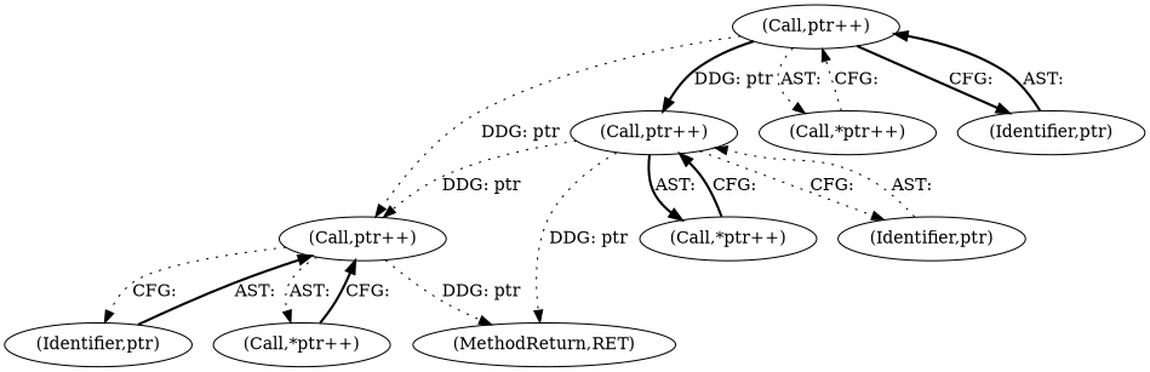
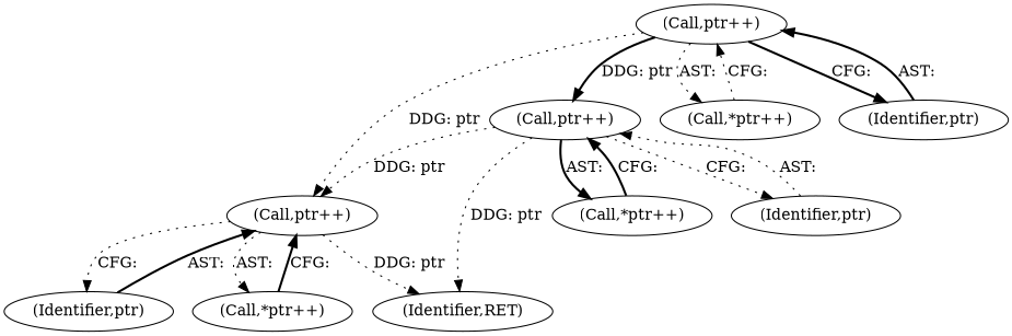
  digraph {
    edge [style=dotted]
    n1 [label="(Call,ptr++)"]
    n2 [label="(Identifier,ptr)"]
    n3 [label="(Call,*ptr++)"]
-   n4 [label="(MethodReturn,RET)"]
+   n4 [label="(Identifier,RET)"]
    n5 [label="(Call,ptr++)"]
    n6 [label="(Call,*ptr++)"]
    n7 [label="(Identifier,ptr)"]
    n8 [label="(Call,ptr++)"]
    n9 [label="(Call,*ptr++)"]
    n10 [label="(Identifier,ptr)"]
    n1 -> n2 [label="CFG: "]
    n1 -> n3 [label="AST: "]
    n1 -> n4 [label="DDG: ptr"]
    n2 -> n1 [label="AST: " style=bold]
    n3 -> n1 [label="CFG: " style=bold]
    n5 -> n1 [label="DDG: ptr"]
    n5 -> n4 [label="DDG: ptr"]
    n5 -> n6 [label="AST: " style=bold]
    n5 -> n7 [label="CFG: "]
    n6 -> n5 [label="CFG: " style=bold]
    n7 -> n5 [label="AST: "]
    n8 -> n1 [label="DDG: ptr"]
    n8 -> n5 [label="DDG: ptr" style=bold]
    n8 -> n9 [label="AST: "]
    n8 -> n10 [label="CFG: " style=bold]
    n9 -> n8 [label="CFG: "]
    n10 -> n8 [label="AST: " style=bold]
  }
